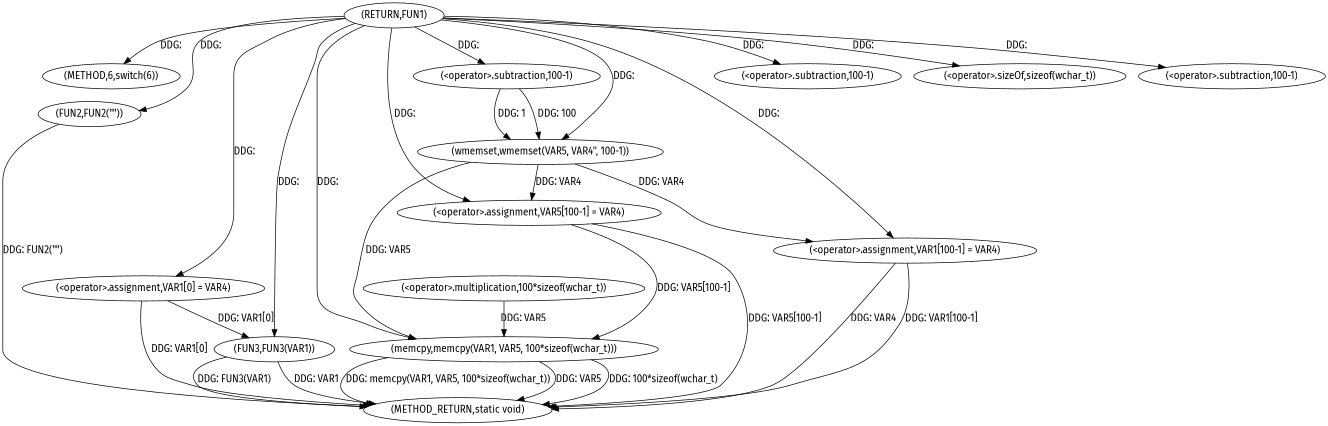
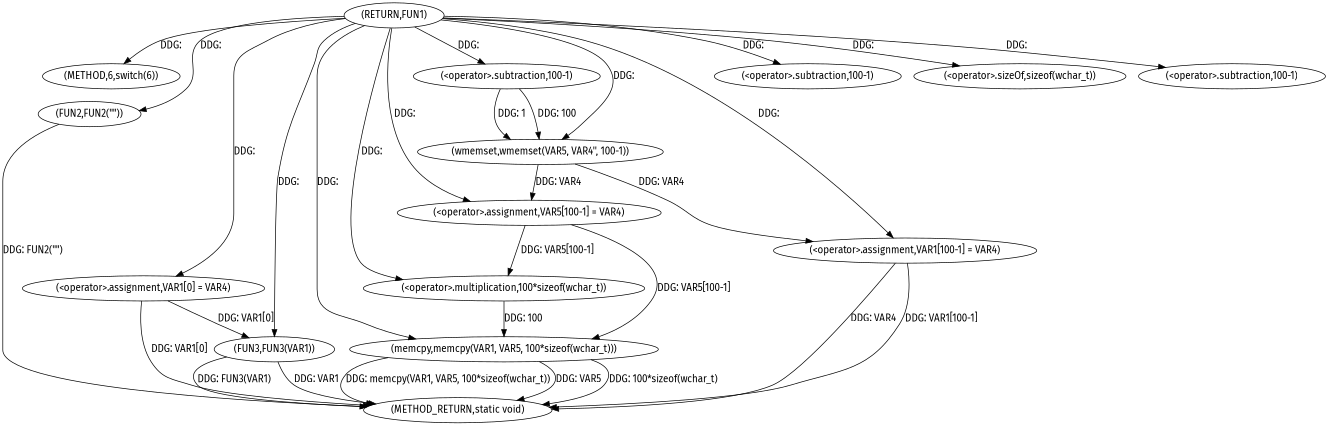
  digraph {
    fontname="Fira Sans"
    node [fontname="Fira Sans"]
    edge [fontname="Fira Sans"]
    n1 [label="(RETURN,FUN1)"]
    n2 [label="(METHOD,6,switch(6))"]
    n3 [label="(<operator>.assignment,VAR1[0] = VAR4)"]
    n4 [label="(FUN2,FUN2(\"\"))"]
    n5 [label="(wmemset,wmemset(VAR5, VAR4'', 100-1))"]
    n6 [label="(<operator>.subtraction,100-1)"]
    n7 [label="(<operator>.assignment,VAR5[100-1] = VAR4)"]
    n8 [label="(<operator>.subtraction,100-1)"]
    n9 [label="(memcpy,memcpy(VAR1, VAR5, 100*sizeof(wchar_t)))"]
    n10 [label="(<operator>.multiplication,100*sizeof(wchar_t))"]
    n11 [label="(<operator>.sizeOf,sizeof(wchar_t))"]
    n12 [label="(<operator>.assignment,VAR1[100-1] = VAR4)"]
    n13 [label="(<operator>.subtraction,100-1)"]
    n14 [label="(FUN3,FUN3(VAR1))"]
    n15 [label="(METHOD_RETURN,static void)"]
    n1 -> n2 [label="DDG: "]
    n1 -> n3 [label="DDG: "]
    n1 -> n4 [label="DDG: "]
    n1 -> n5 [label="DDG: "]
    n1 -> n6 [label="DDG: "]
    n1 -> n7 [label="DDG: "]
    n1 -> n8 [label="DDG: "]
    n1 -> n9 [label="DDG: "]
+   n1 -> n10 [label="DDG: "]
    n1 -> n11 [label="DDG: "]
    n1 -> n12 [label="DDG: "]
    n1 -> n13 [label="DDG: "]
    n1 -> n14 [label="DDG: "]
    n3 -> n14 [label="DDG: VAR1[0]"]
    n3 -> n15 [label="DDG: VAR1[0]"]
    n4 -> n15 [label="DDG: FUN2(\"\")"]
    n5 -> n7 [label="DDG: VAR4"]
-   n5 -> n9 [label="DDG: VAR5"]
    n5 -> n12 [label="DDG: VAR4"]
    n6 -> n5 [label="DDG: 100"]
    n6 -> n5 [label="DDG: 1"]
    n7 -> n9 [label="DDG: VAR5[100-1]"]
-   n7 -> n15 [label="DDG: VAR5[100-1]"]
+   n7 -> n10 [label="DDG: VAR5[100-1]"]
    n9 -> n15 [label="DDG: VAR5"]
    n9 -> n15 [label="DDG: 100*sizeof(wchar_t)"]
    n9 -> n15 [label="DDG: memcpy(VAR1, VAR5, 100*sizeof(wchar_t))"]
-   n10 -> n9 [label="DDG: VAR5"]
+   n10 -> n9 [label="DDG: 100"]
    n12 -> n15 [label="DDG: VAR4"]
    n12 -> n15 [label="DDG: VAR1[100-1]"]
    n14 -> n15 [label="DDG: FUN3(VAR1)"]
    n14 -> n15 [label="DDG: VAR1"]
  }
